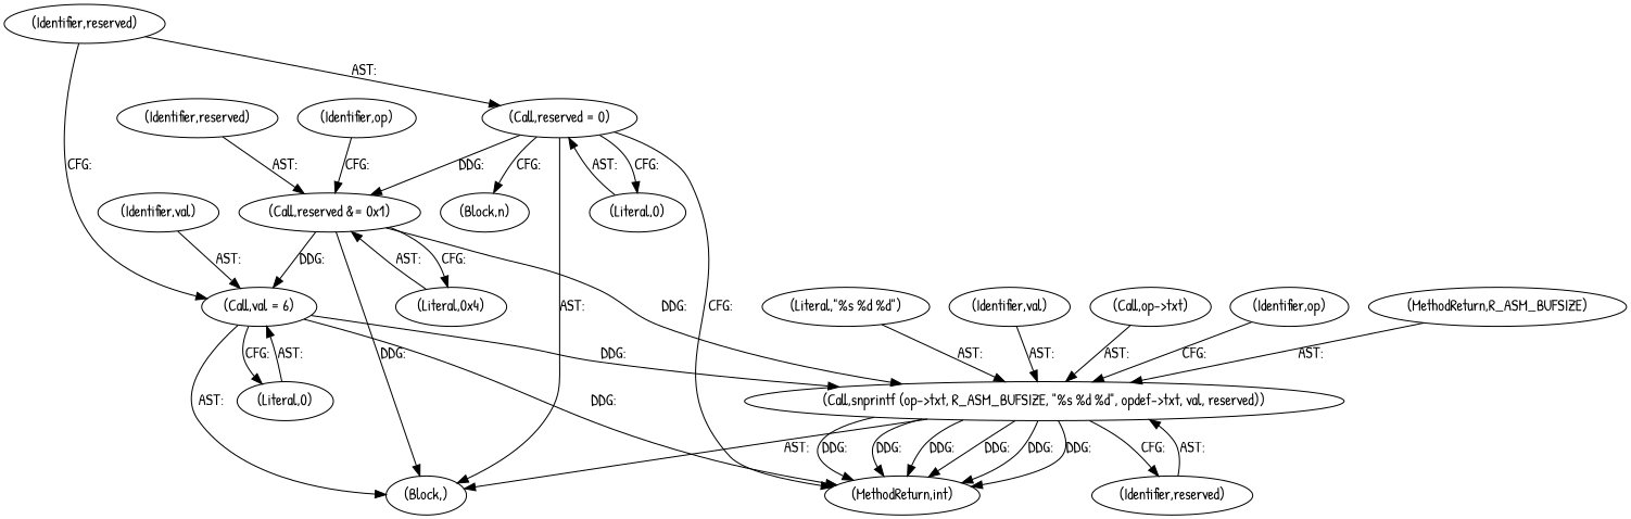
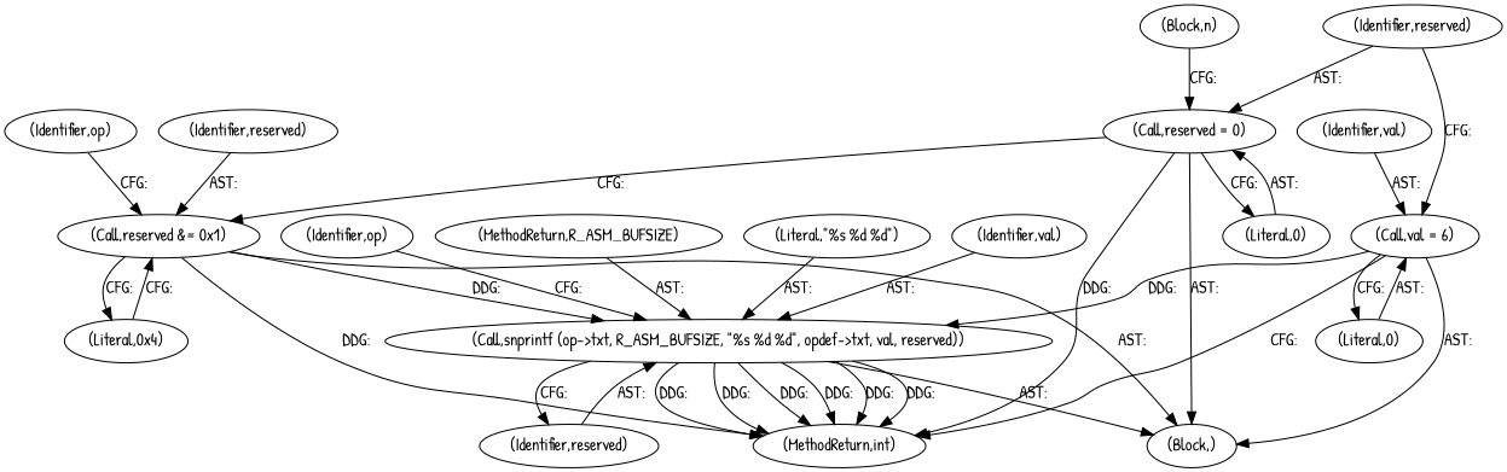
  digraph {
    fontname="Patrick Hand"
    node [fontname="Patrick Hand"]
    edge [fontname="Patrick Hand"]
    n1 [label="(Call,snprintf (op->txt, R_ASM_BUFSIZE, \"%s %d %d\", opdef->txt, val, reserved))"]
    n2 [label="(Block,)"]
    n3 [label="(MethodReturn,int)"]
    n4 [label="(Identifier,reserved)"]
    n5 [label="(Call,val = 6)"]
    n6 [label="(Literal,0)"]
    n7 [label="(Call,reserved &= 0x1)"]
    n8 [label="(Literal,0x4)"]
    n9 [label="(Call,reserved = 0)"]
    n10 [label="(Literal,0)"]
    n11 [label="(Block,n)"]
    n12 [label="(MethodReturn,R_ASM_BUFSIZE)"]
    n13 [label="(Literal,\"%s %d %d\")"]
    n14 [label="(Identifier,val)"]
    n15 [label="(Identifier,reserved)"]
-   n16 [label="(Call,op->txt)"]
    n17 [label="(Identifier,op)"]
    n18 [label="(Identifier,reserved)"]
    n19 [label="(Identifier,op)"]
    n20 [label="(Identifier,val)"]
    n1 -> n2 [label="AST: "]
    n1 -> n3 [label="DDG: "]
    n1 -> n3 [label="DDG: "]
    n1 -> n3 [label="DDG: "]
    n1 -> n3 [label="DDG: "]
    n1 -> n3 [label="DDG: "]
    n1 -> n3 [label="DDG: "]
    n1 -> n4 [label="CFG: "]
    n4 -> n1 [label="AST: "]
    n5 -> n1 [label="DDG: "]
    n5 -> n2 [label="AST: "]
-   n5 -> n3 [label="DDG: "]
+   n5 -> n3 [label="CFG: "]
    n5 -> n6 [label="CFG: "]
    n6 -> n5 [label="AST: "]
    n7 -> n1 [label="DDG: "]
-   n7 -> n2 [label="DDG: "]
-   n7 -> n5 [label="DDG: "]
+   n7 -> n2 [label="AST: "]
+   n7 -> n3 [label="DDG: "]
    n7 -> n8 [label="CFG: "]
-   n8 -> n7 [label="AST: "]
+   n8 -> n7 [label="CFG: "]
    n9 -> n2 [label="AST: "]
-   n9 -> n3 [label="CFG: "]
-   n9 -> n7 [label="DDG: "]
+   n9 -> n3 [label="DDG: "]
+   n9 -> n7 [label="CFG: "]
    n9 -> n10 [label="CFG: "]
    n10 -> n9 [label="AST: "]
-   n9 -> n11 [label="CFG: "]
+   n11 -> n9 [label="CFG: "]
    n12 -> n1 [label="AST: "]
    n13 -> n1 [label="AST: "]
    n14 -> n1 [label="AST: "]
    n15 -> n5 [label="CFG: "]
    n15 -> n9 [label="AST: "]
-   n16 -> n1 [label="AST: "]
    n17 -> n7 [label="CFG: "]
    n18 -> n7 [label="AST: "]
    n19 -> n1 [label="CFG: "]
    n20 -> n5 [label="AST: "]
  }
